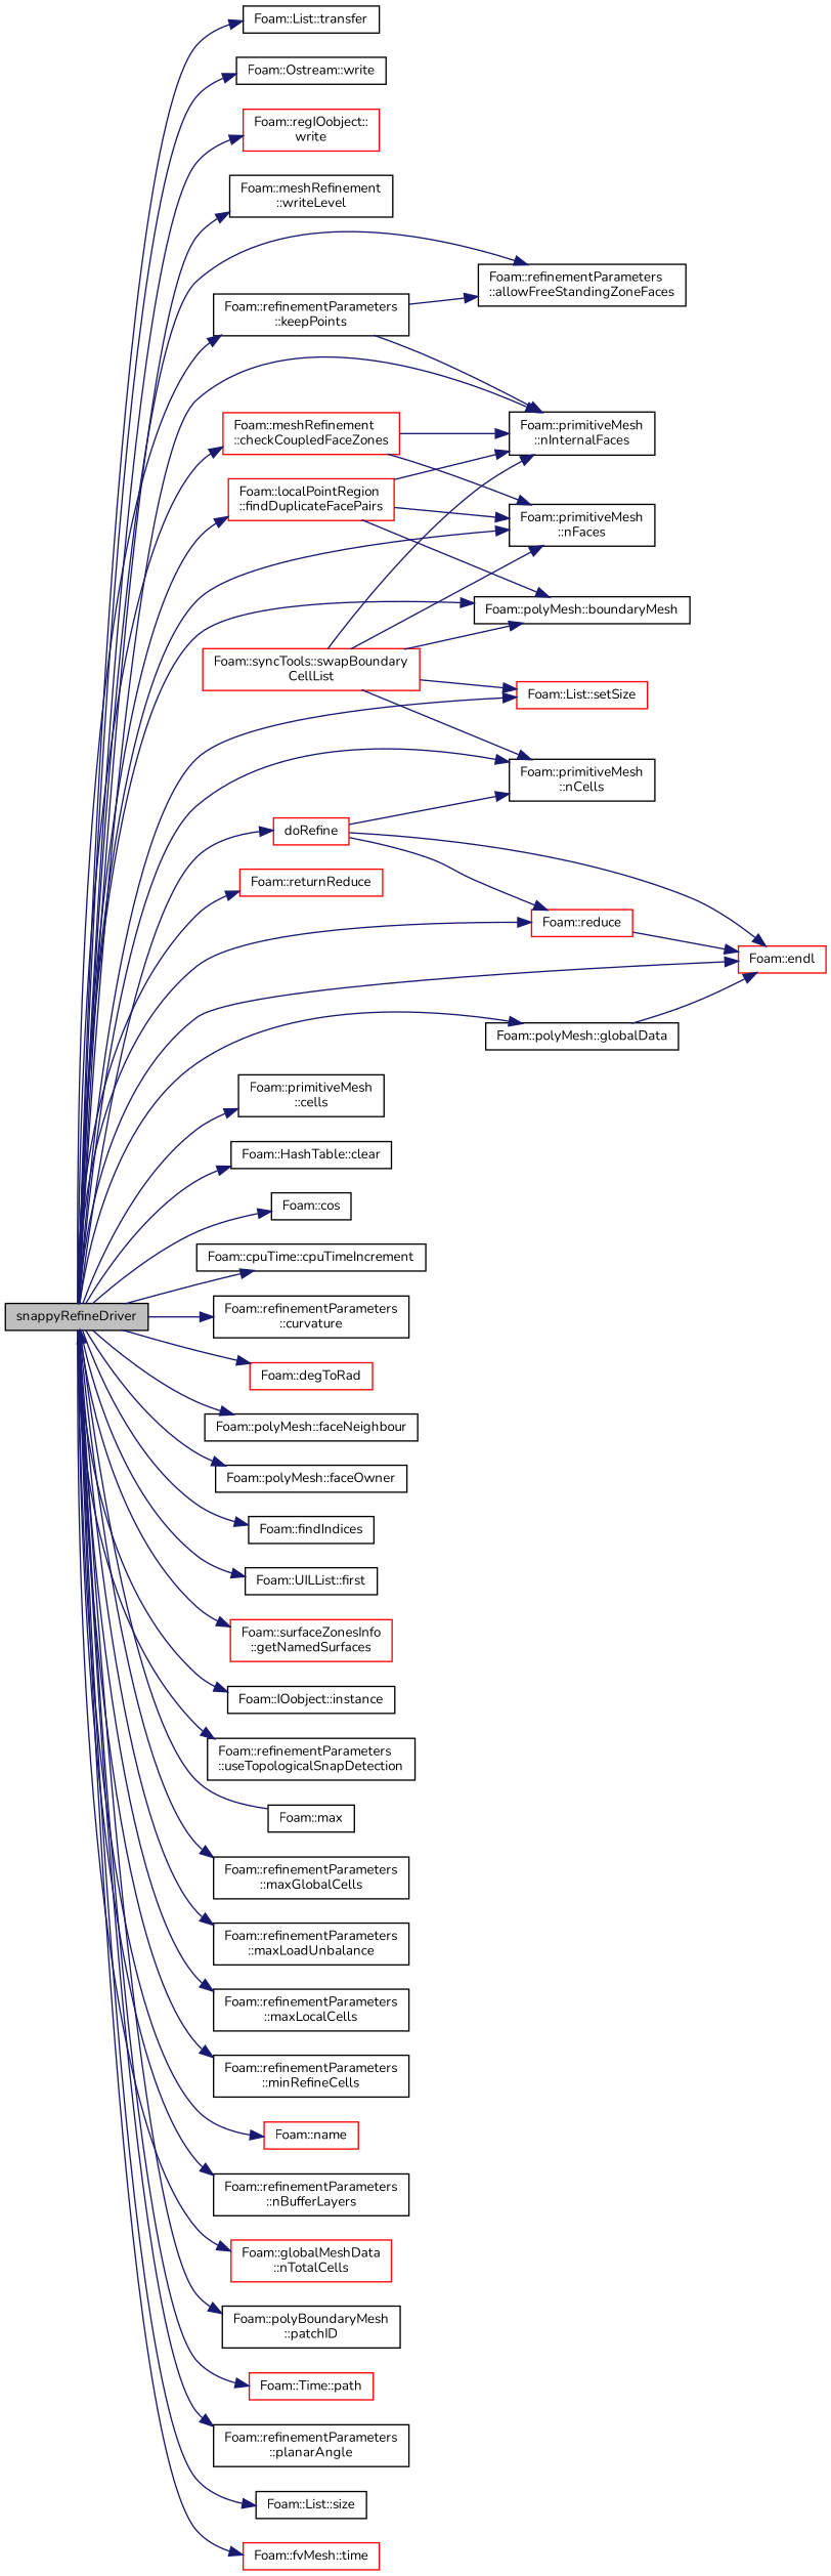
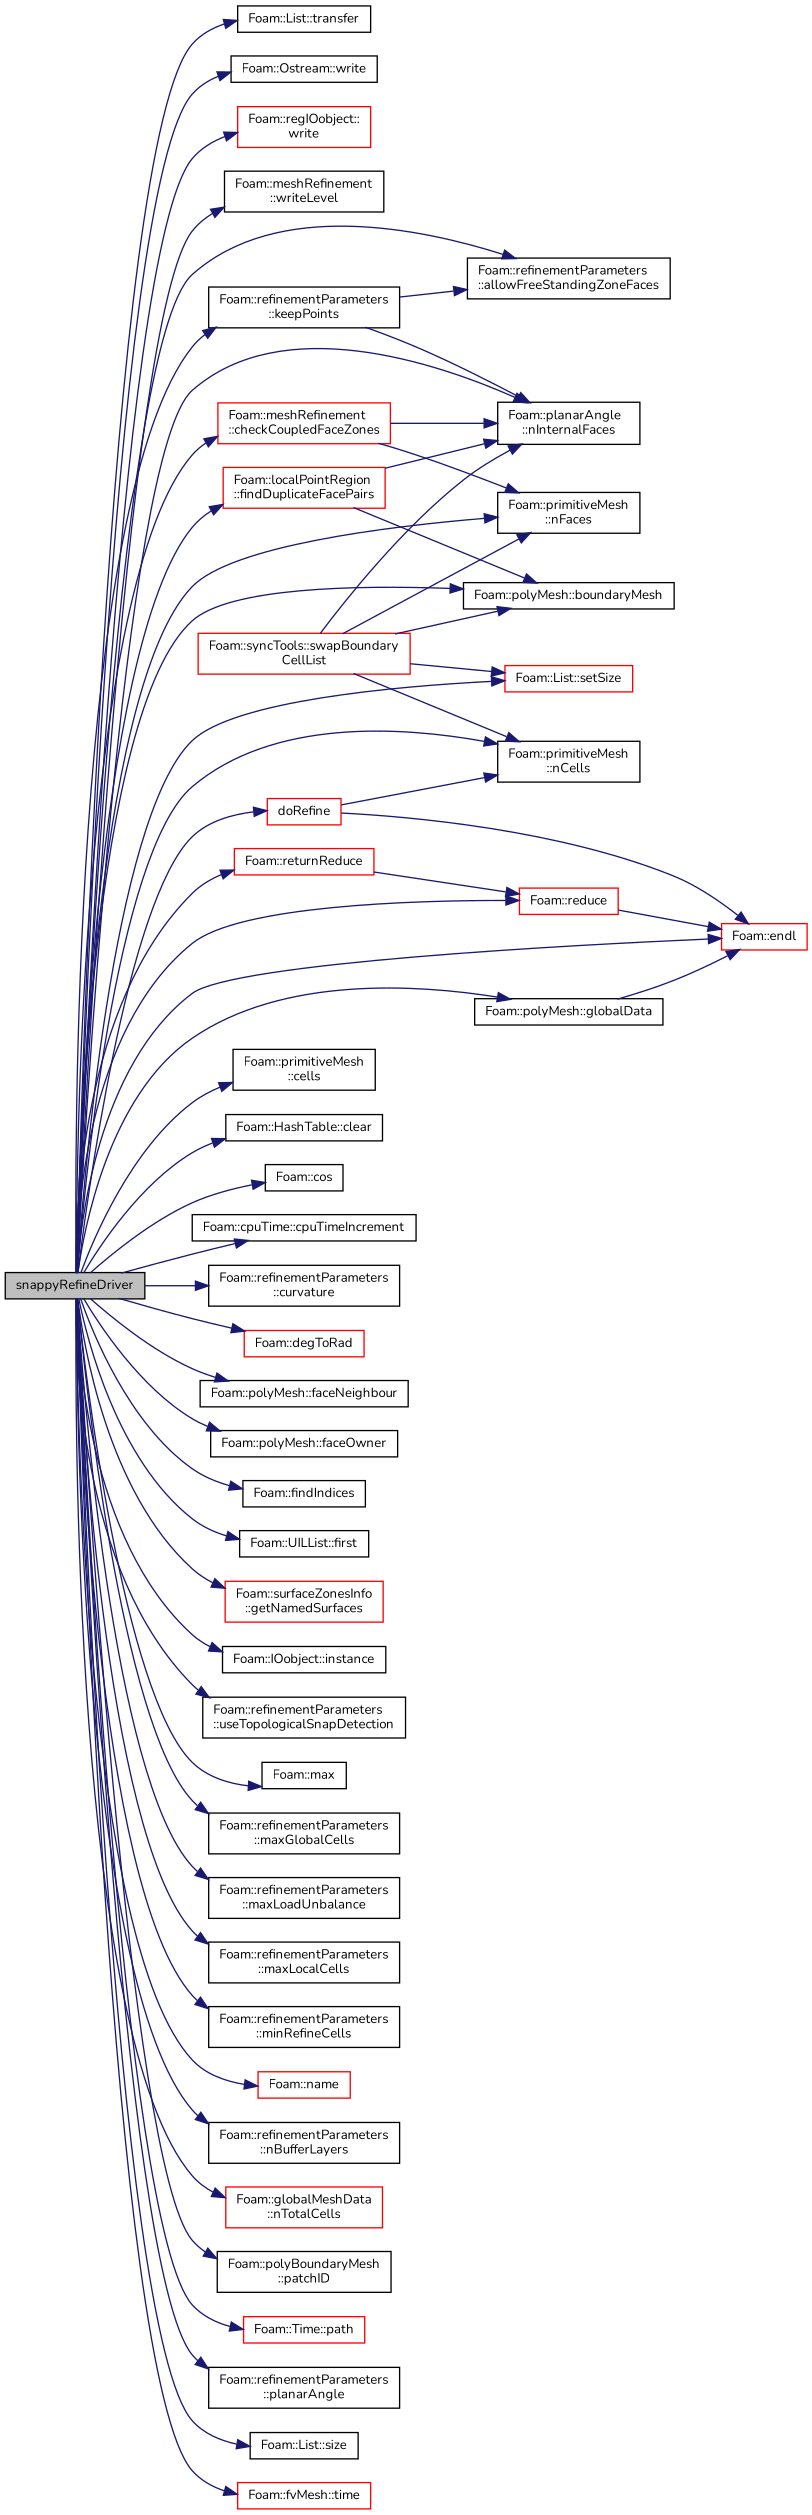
  digraph {
    fontname=Nunito
    rankdir=LR
    node [color=black fontname=Nunito fontsize=10 shape=record]
    edge [color=midnightblue fontname=Nunito fontsize=10 labelfontname=Helvetica labelfontsize=10 style=solid]
    n1 [fillcolor=grey75 fontcolor=black height=0.2 label=snappyRefineDriver style=filled width=0.4]
    n2 [height=0.2 label="Foam::refinementParameters\l::allowFreeStandingZoneFaces" width=0.4]
    n3 [height=0.2 label="Foam::polyMesh::boundaryMesh" width=0.4]
    n4 [height=0.2 label="Foam::primitiveMesh\l::cells" width=0.4]
    n5 [color=red height=0.2 label="Foam::meshRefinement\l::checkCoupledFaceZones" width=0.4]
    n6 [height=0.2 label="Foam::primitiveMesh\l::nFaces" width=0.4]
-   n7 [height=0.2 label="Foam::primitiveMesh\l::nInternalFaces" width=0.4]
+   n7 [height=0.2 label="Foam::planarAngle\l::nInternalFaces" width=0.4]
    n8 [height=0.2 label="Foam::HashTable::clear" width=0.4]
    n9 [height=0.2 label="Foam::cos" width=0.4]
    n10 [height=0.2 label="Foam::cpuTime::cpuTimeIncrement" width=0.4]
    n11 [height=0.2 label="Foam::refinementParameters\l::curvature" width=0.4]
    n12 [color=red height=0.2 label="Foam::degToRad" width=0.4]
    n13 [color=red height=0.2 label=doRefine width=0.4]
    n14 [color=red height=0.2 label="Foam::endl" width=0.4]
    n15 [height=0.2 label="Foam::primitiveMesh\l::nCells" width=0.4]
    n16 [height=0.2 label="Foam::polyMesh::faceNeighbour" width=0.4]
    n17 [height=0.2 label="Foam::polyMesh::faceOwner" width=0.4]
    n18 [color=red height=0.2 label="Foam::localPointRegion\l::findDuplicateFacePairs" width=0.4]
    n19 [height=0.2 label="Foam::findIndices" width=0.4]
    n20 [height=0.2 label="Foam::UILList::first" width=0.4]
    n21 [color=red height=0.2 label="Foam::surfaceZonesInfo\l::getNamedSurfaces" width=0.4]
    n22 [height=0.2 label="Foam::polyMesh::globalData" width=0.4]
    n23 [height=0.2 label="Foam::IOobject::instance" width=0.4]
    n24 [height=0.2 label="Foam::refinementParameters\l::keepPoints" width=0.4]
    n25 [height=0.2 label="Foam::refinementParameters\l::useTopologicalSnapDetection" width=0.4]
    n26 [height=0.2 label="Foam::max" width=0.4]
    n27 [height=0.2 label="Foam::refinementParameters\l::maxGlobalCells" width=0.4]
    n28 [height=0.2 label="Foam::refinementParameters\l::maxLoadUnbalance" width=0.4]
    n29 [height=0.2 label="Foam::refinementParameters\l::maxLocalCells" width=0.4]
    n30 [height=0.2 label="Foam::refinementParameters\l::minRefineCells" width=0.4]
    n31 [color=red height=0.2 label="Foam::name" width=0.4]
    n32 [height=0.2 label="Foam::refinementParameters\l::nBufferLayers" width=0.4]
    n33 [color=red height=0.2 label="Foam::globalMeshData\l::nTotalCells" width=0.4]
    n34 [height=0.2 label="Foam::polyBoundaryMesh\l::patchID" width=0.4]
    n35 [color=red height=0.2 label="Foam::Time::path" width=0.4]
    n36 [height=0.2 label="Foam::refinementParameters\l::planarAngle" width=0.4]
    n37 [color=red height=0.2 label="Foam::reduce" width=0.4]
    n38 [color=red height=0.2 label="Foam::returnReduce" width=0.4]
    n39 [color=red height=0.2 label="Foam::List::setSize" width=0.4]
    n40 [height=0.2 label="Foam::List::size" width=0.4]
    n41 [color=red height=0.2 label="Foam::fvMesh::time" width=0.4]
    n42 [height=0.2 label="Foam::List::transfer" width=0.4]
    n43 [height=0.2 label="Foam::Ostream::write" width=0.4]
    n44 [color=red height=0.2 label="Foam::regIOobject::\lwrite" width=0.4]
    n45 [height=0.2 label="Foam::meshRefinement\l::writeLevel" width=0.4]
    n46 [color=red height=0.2 label="Foam::syncTools::swapBoundary\lCellList" width=0.4]
    n1 -> n2
    n1 -> n3
    n1 -> n4
    n1 -> n5
    n1 -> n6
    n1 -> n7
    n1 -> n8
    n1 -> n9
    n1 -> n10
    n1 -> n11
    n1 -> n12
    n1 -> n13
    n1 -> n14
    n1 -> n15
    n1 -> n16
    n1 -> n17
    n1 -> n18
    n1 -> n19
    n1 -> n20
    n1 -> n21
    n1 -> n22
    n1 -> n23
    n1 -> n24
    n1 -> n25
-   n26 -> n1
+   n1 -> n26
    n1 -> n27
    n1 -> n28
    n1 -> n29
    n1 -> n30
    n1 -> n31
    n1 -> n32
    n1 -> n33
    n1 -> n34
    n1 -> n35
    n1 -> n36
    n1 -> n37
    n1 -> n38
    n1 -> n39
    n1 -> n40
    n1 -> n41
    n1 -> n42
    n1 -> n43
    n1 -> n44
    n1 -> n45
    n5 -> n6
    n5 -> n7
    n13 -> n14
    n13 -> n15
    n18 -> n3
-   n18 -> n6
    n18 -> n7
    n22 -> n14
    n24 -> n2
    n24 -> n7
    n37 -> n14
-   n13 -> n37
+   n38 -> n37
    n46 -> n3
    n46 -> n6
    n46 -> n7
    n46 -> n15
    n46 -> n39
  }
